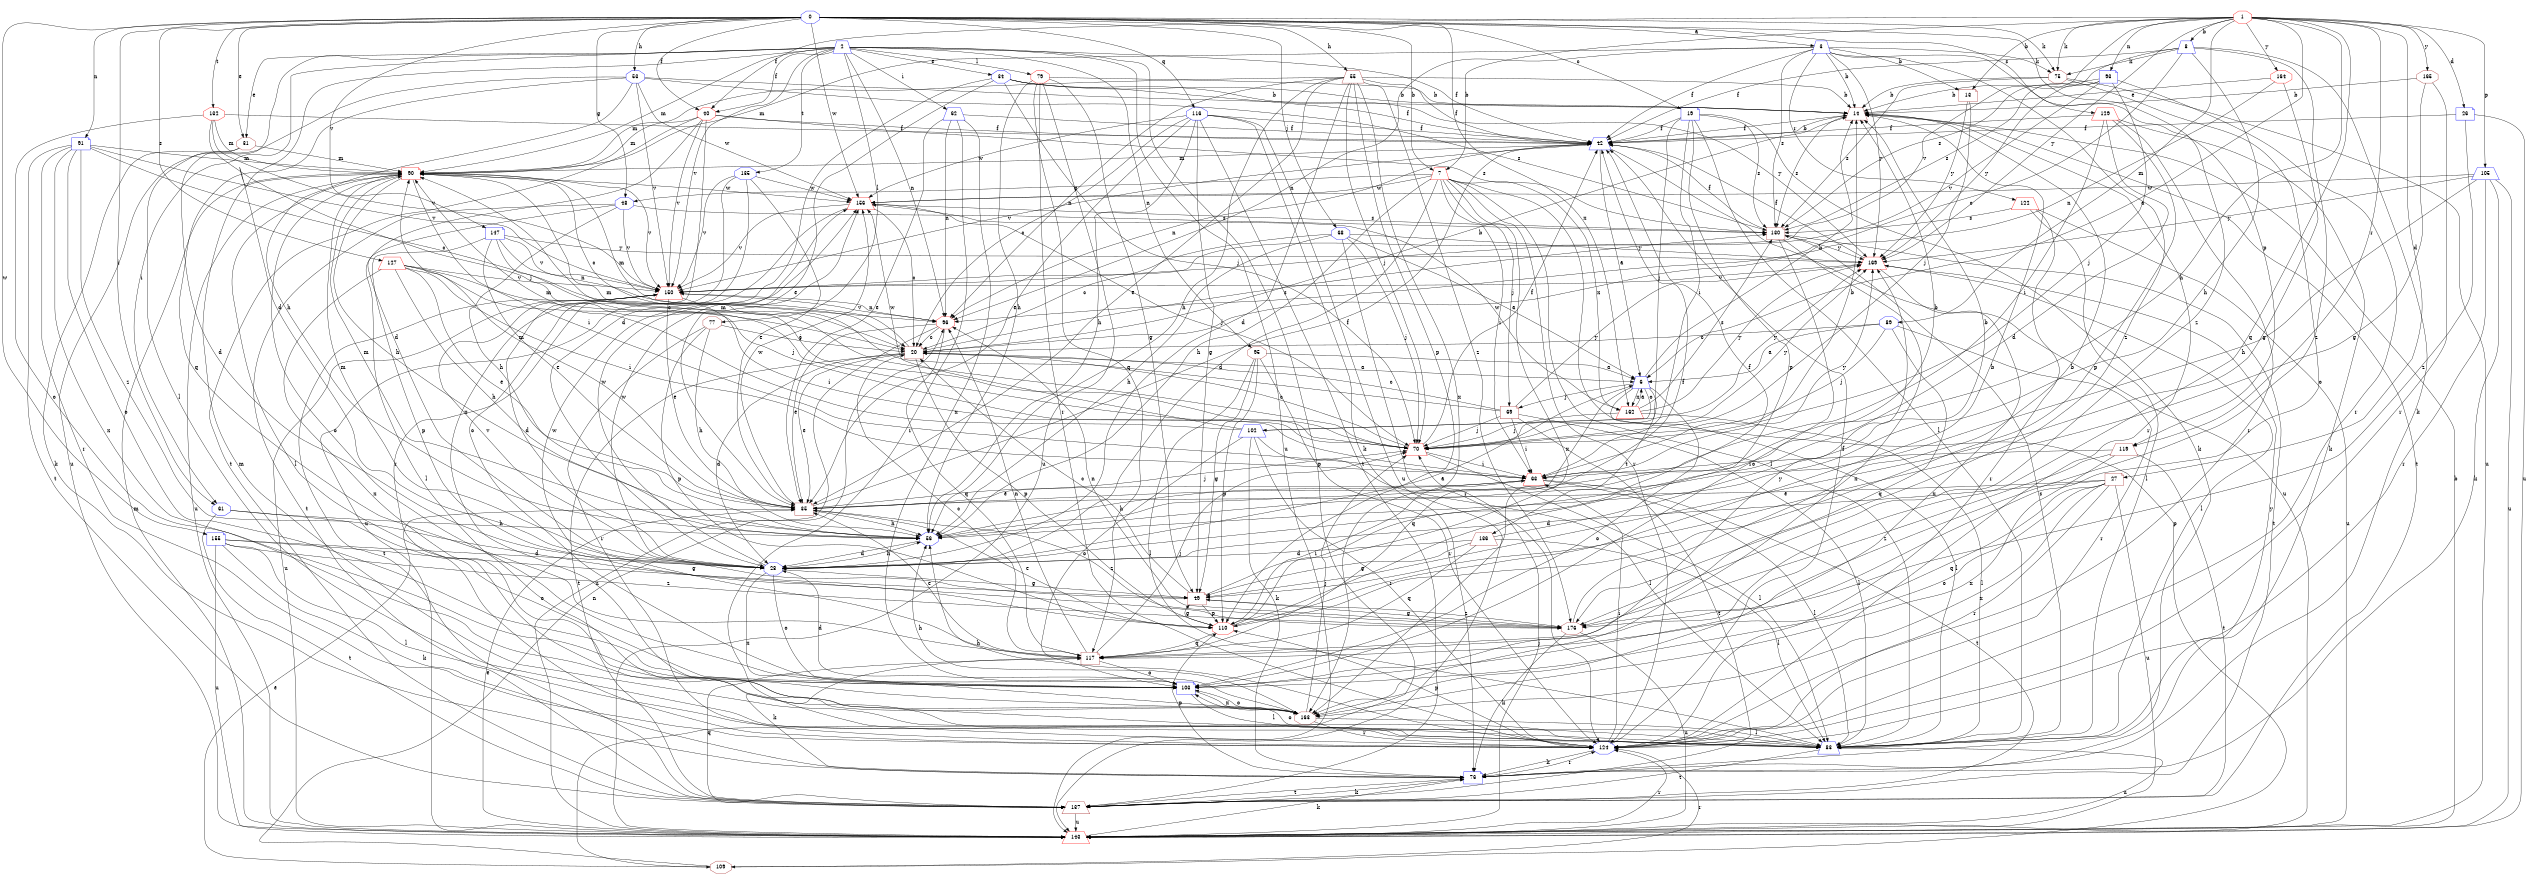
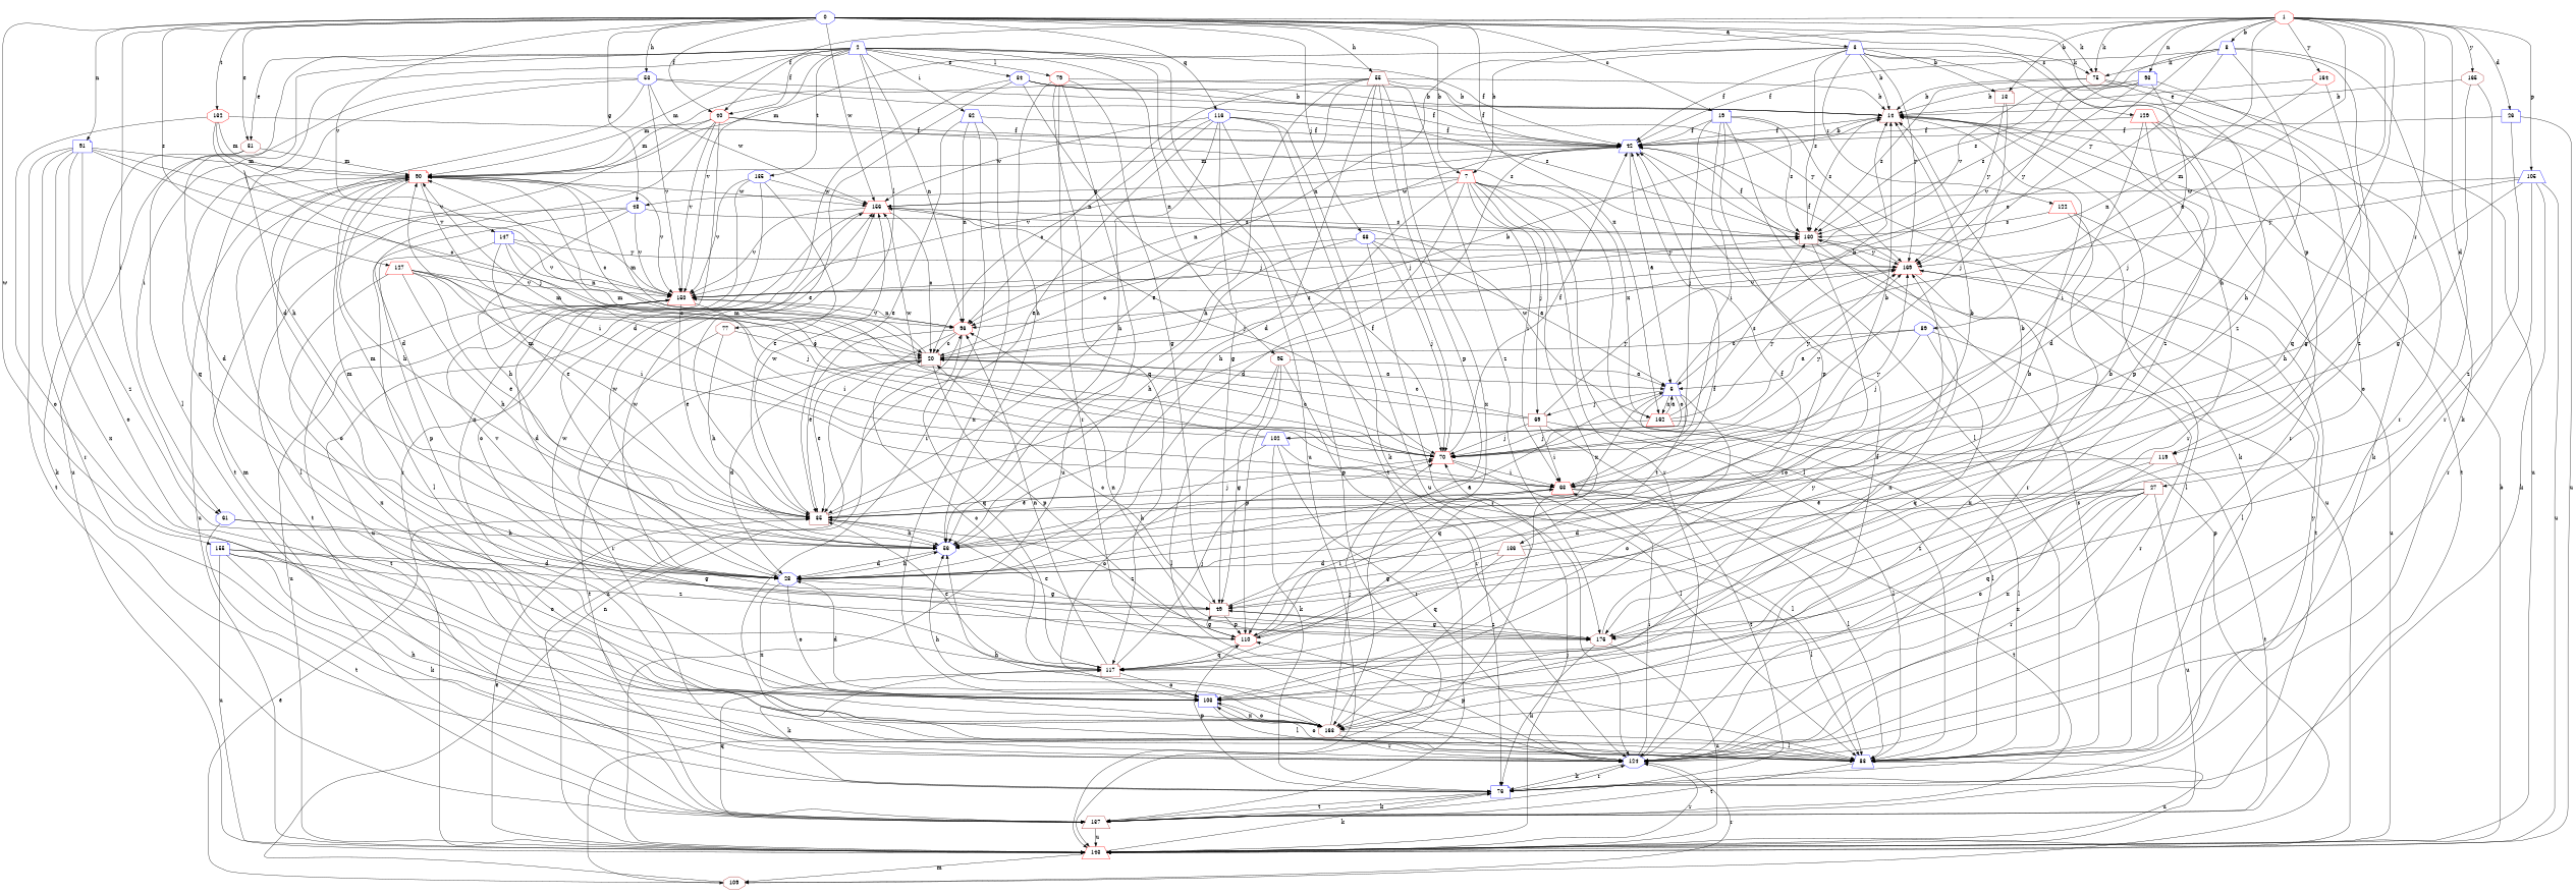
  strict digraph {
    node [color=blue shape=octagon]
    3 [shape=trapezium]
    0
    7 [color=red shape=trapezium]
    19 [shape=note]
    31 [color=brown]
    40 [color=red]
    48
    53
    55 [color=brown shape=trapezium]
    61
    68
    75 [color=brown]
    91 [shape=note]
    116
    127 [color=red shape=trapezium]
    129 [color=red shape=trapezium]
    132 [color=red]
    147 [shape=note]
    155 [shape=note]
    156 [color=red shape=trapezium]
    162 [color=red shape=trapezium]
    176 [color=brown]
    13 [color=brown shape=note]
    119 [color=brown shape=trapezium]
    169 [color=red shape=trapezium]
    42 [shape=trapezium]
    90 [color=red shape=note]
    96 [color=red]
    14 [color=brown shape=trapezium]
    122 [color=red shape=trapezium]
    130 [color=brown shape=note]
    56
    28
    83 [shape=trapezium]
    109 [color=brown]
    69 [color=brown shape=note]
    63 [color=red shape=trapezium]
    124
    163 [color=brown]
    76 [shape=note]
    70 [color=red shape=trapezium]
    110 [color=red]
    150 [color=red shape=trapezium]
    137 [color=brown shape=trapezium]
    117 [color=brown shape=note]
    143 [color=red shape=trapezium]
    35 [color=brown shape=note]
    103 [shape=note]
    6 [shape=trapezium]
    20 [color=brown shape=note]
    49 [color=brown shape=note]
    1 [color=red]
    8 [shape=trapezium]
    26 [shape=note]
    27 [color=brown shape=note]
    89
    93 [shape=note]
    105 [shape=trapezium]
    164 [color=red]
    165 [color=brown]
    102 [shape=trapezium]
    136 [color=brown shape=trapezium]
    2 [shape=trapezium]
    34
    62 [shape=trapezium]
    77 [color=brown]
    79 [color=red]
    95 [color=brown]
    135
    3 -> 75 [label=k]
    3 -> 176 [label=z]
    3 -> 13 [label=b]
    3 -> 119 [label=p]
    3 -> 169 [label=y]
    3 -> 42 [label=f]
    3 -> 90 [label=m]
    3 -> 96 [label=n]
    3 -> 14 [label=b]
    3 -> 122 [label=r]
    3 -> 130 [label=s]
    0 -> 3 [label=a]
    0 -> 7 [label=b]
    0 -> 19 [label=c]
    0 -> 31 [label=e]
    0 -> 40 [label=f]
    0 -> 48 [label=g]
    0 -> 53 [label=h]
    0 -> 55 [label=h]
    0 -> 61 [label=i]
    0 -> 68 [label=j]
    0 -> 75 [label=k]
    0 -> 91 [label=n]
    0 -> 116 [label=q]
    0 -> 127 [label=s]
    0 -> 129 [label=s]
    0 -> 132 [label=t]
    0 -> 147 [label=v]
    0 -> 155 [label=w]
    0 -> 156 [label=w]
    0 -> 162 [label=x]
    0 -> 176 [label=z]
    7 -> 48 [label=g]
    7 -> 156 [label=w]
    7 -> 162 [label=x]
    7 -> 56 [label=h]
    7 -> 28 [label=d]
    7 -> 83 [label=l]
    7 -> 109 [label=p]
    7 -> 69 [label=j]
    7 -> 63 [label=i]
    7 -> 124 [label=r]
    7 -> 163 [label=x]
    19 -> 42 [label=f]
    19 -> 130 [label=s]
    19 -> 83 [label=l]
    19 -> 63 [label=i]
    19 -> 76 [label=k]
    19 -> 70 [label=j]
    19 -> 110 [label=p]
    31 -> 90 [label=m]
    31 -> 28 [label=d]
    31 -> 76 [label=k]
    40 -> 42 [label=f]
    40 -> 90 [label=m]
    40 -> 130 [label=s]
    40 -> 28 [label=d]
    40 -> 163 [label=x]
    40 -> 150 [label=v]
    40 -> 137 [label=t]
    48 -> 130 [label=s]
    48 -> 56 [label=h]
    48 -> 83 [label=l]
    48 -> 150 [label=v]
    48 -> 137 [label=t]
    53 -> 156 [label=w]
    53 -> 14 [label=b]
    53 -> 130 [label=s]
    53 -> 56 [label=h]
    53 -> 150 [label=v]
    53 -> 117 [label=q]
    53 -> 143 [label=u]
    55 -> 176 [label=z]
    55 -> 42 [label=f]
    55 -> 90 [label=m]
    55 -> 96 [label=n]
    55 -> 14 [label=b]
    55 -> 56 [label=h]
    55 -> 28 [label=d]
    55 -> 163 [label=x]
    55 -> 70 [label=j]
    55 -> 110 [label=p]
    55 -> 35 [label=e]
    61 -> 56 [label=h]
    61 -> 137 [label=t]
    61 -> 103 [label=o]
    68 -> 169 [label=y]
    68 -> 56 [label=h]
    68 -> 124 [label=r]
    68 -> 70 [label=j]
    68 -> 6 [label=a]
    68 -> 20 [label=c]
    75 -> 14 [label=b]
    75 -> 130 [label=s]
    75 -> 143 [label=u]
    75 -> 103 [label=o]
    91 -> 176 [label=z]
    91 -> 90 [label=m]
    91 -> 124 [label=r]
    91 -> 163 [label=x]
    91 -> 150 [label=v]
    91 -> 137 [label=t]
    91 -> 103 [label=o]
    91 -> 20 [label=c]
    116 -> 156 [label=w]
    116 -> 42 [label=f]
    116 -> 56 [label=h]
    116 -> 76 [label=k]
    116 -> 137 [label=t]
    116 -> 143 [label=u]
    116 -> 35 [label=e]
    116 -> 20 [label=c]
    116 -> 49 [label=g]
    127 -> 56 [label=h]
    127 -> 63 [label=i]
    127 -> 163 [label=x]
    127 -> 70 [label=j]
    127 -> 150 [label=v]
    127 -> 35 [label=e]
    127 -> 20 [label=c]
    129 -> 42 [label=f]
    129 -> 28 [label=d]
    129 -> 63 [label=i]
    129 -> 124 [label=r]
    129 -> 76 [label=k]
    129 -> 110 [label=p]
    132 -> 42 [label=f]
    132 -> 90 [label=m]
    132 -> 70 [label=j]
    132 -> 150 [label=v]
    132 -> 103 [label=o]
    147 -> 169 [label=y]
    147 -> 96 [label=n]
    147 -> 70 [label=j]
    147 -> 110 [label=p]
    147 -> 150 [label=v]
    147 -> 35 [label=e]
    155 -> 176 [label=z]
    155 -> 28 [label=d]
-   155 -> 83 [label=l]
+   155 -> 83 [label=h]
    155 -> 76 [label=k]
    155 -> 143 [label=u]
    155 -> 49 [label=g]
    156 -> 130 [label=s]
    156 -> 70 [label=j]
    156 -> 150 [label=v]
    156 -> 143 [label=u]
    156 -> 20 [label=c]
    162 -> 156 [label=w]
    162 -> 169 [label=y]
    162 -> 130 [label=s]
    162 -> 83 [label=l]
    162 -> 70 [label=j]
    162 -> 6 [label=a]
    176 -> 96 [label=n]
    176 -> 14 [label=b]
    176 -> 76 [label=k]
    176 -> 143 [label=u]
    176 -> 49 [label=g]
    13 -> 169 [label=y]
    13 -> 70 [label=j]
    119 -> 176 [label=z]
    119 -> 63 [label=i]
    119 -> 163 [label=x]
    119 -> 137 [label=t]
    169 -> 42 [label=f]
    169 -> 83 [label=l]
    169 -> 163 [label=x]
    169 -> 150 [label=v]
    42 -> 90 [label=m]
    42 -> 96 [label=n]
    42 -> 14 [label=b]
    42 -> 150 [label=v]
    42 -> 143 [label=u]
    42 -> 6 [label=a]
    90 -> 156 [label=w]
    90 -> 56 [label=h]
    90 -> 83 [label=l]
    90 -> 63 [label=i]
    90 -> 150 [label=v]
    90 -> 143 [label=u]
    90 -> 103 [label=o]
    90 -> 20 [label=c]
    96 -> 150 [label=v]
    96 -> 117 [label=q]
    96 -> 143 [label=u]
    96 -> 35 [label=e]
    96 -> 20 [label=c]
    14 -> 42 [label=f]
    14 -> 130 [label=s]
    14 -> 124 [label=r]
    14 -> 137 [label=t]
    122 -> 130 [label=s]
    122 -> 83 [label=l]
    122 -> 124 [label=r]
    122 -> 143 [label=u]
    130 -> 169 [label=y]
    130 -> 42 [label=f]
    130 -> 163 [label=x]
    130 -> 137 [label=t]
    130 -> 103 [label=o]
    56 -> 90 [label=m]
    56 -> 28 [label=d]
    28 -> 156 [label=w]
    28 -> 90 [label=m]
    28 -> 56 [label=h]
    28 -> 163 [label=x]
    28 -> 150 [label=v]
    28 -> 103 [label=o]
    28 -> 6 [label=a]
    28 -> 49 [label=g]
    83 -> 169 [label=y]
    83 -> 90 [label=m]
    83 -> 130 [label=s]
    83 -> 137 [label=t]
    83 -> 143 [label=u]
    83 -> 103 [label=o]
    109 -> 96 [label=n]
    109 -> 124 [label=r]
    109 -> 35 [label=e]
    69 -> 169 [label=y]
    69 -> 90 [label=m]
    69 -> 83 [label=l]
    69 -> 63 [label=i]
    69 -> 70 [label=j]
    69 -> 137 [label=t]
    69 -> 20 [label=c]
    63 -> 169 [label=y]
    63 -> 14 [label=b]
    63 -> 56 [label=h]
    63 -> 83 [label=l]
    63 -> 137 [label=t]
    63 -> 35 [label=e]
    124 -> 42 [label=f]
    124 -> 56 [label=h]
    124 -> 63 [label=i]
    124 -> 76 [label=k]
    124 -> 110 [label=p]
    163 -> 56 [label=h]
    163 -> 83 [label=l]
    163 -> 124 [label=r]
    163 -> 70 [label=j]
    163 -> 103 [label=o]
    76 -> 124 [label=r]
    76 -> 110 [label=p]
    76 -> 137 [label=t]
    70 -> 169 [label=y]
    70 -> 42 [label=f]
    70 -> 90 [label=m]
    70 -> 83 [label=l]
    70 -> 63 [label=i]
    70 -> 20 [label=c]
    110 -> 42 [label=f]
    110 -> 14 [label=b]
    110 -> 63 [label=i]
    110 -> 117 [label=q]
    110 -> 35 [label=e]
    110 -> 49 [label=g]
    150 -> 96 [label=n]
    150 -> 28 [label=d]
    150 -> 63 [label=i]
    150 -> 137 [label=t]
    150 -> 143 [label=u]
    150 -> 35 [label=e]
    137 -> 76 [label=k]
    137 -> 117 [label=q]
    137 -> 143 [label=u]
    117 -> 156 [label=w]
    117 -> 96 [label=n]
    117 -> 76 [label=k]
    117 -> 70 [label=j]
    117 -> 35 [label=e]
    117 -> 103 [label=o]
    117 -> 20 [label=c]
-   143 -> 90 [label=m]
+   143 -> 109 [label=m]
    143 -> 14 [label=b]
    143 -> 124 [label=r]
    143 -> 76 [label=k]
    143 -> 70 [label=j]
    143 -> 35 [label=e]
    35 -> 156 [label=w]
    35 -> 176 [label=z]
    35 -> 42 [label=f]
    35 -> 90 [label=m]
    35 -> 14 [label=b]
    35 -> 56 [label=h]
    35 -> 70 [label=j]
    103 -> 169 [label=y]
    103 -> 28 [label=d]
    103 -> 83 [label=l]
    103 -> 163 [label=x]
    6 -> 162 [label=x]
    6 -> 14 [label=b]
    6 -> 83 [label=l]
    6 -> 69 [label=j]
    6 -> 117 [label=q]
    6 -> 103 [label=o]
    6 -> 102 [label=o]
    6 -> 136 [label=t]
    20 -> 90 [label=m]
    20 -> 14 [label=b]
    20 -> 130 [label=s]
    20 -> 28 [label=d]
    20 -> 110 [label=p]
    20 -> 137 [label=t]
    20 -> 35 [label=e]
    20 -> 6 [label=a]
    49 -> 156 [label=w]
    49 -> 176 [label=z]
    49 -> 42 [label=f]
    49 -> 110 [label=p]
    49 -> 20 [label=c]
    1 -> 7 [label=b]
    1 -> 40 [label=f]
    1 -> 75 [label=k]
    1 -> 13 [label=b]
    1 -> 119 [label=r]
    1 -> 169 [label=y]
    1 -> 56 [label=h]
    1 -> 150 [label=v]
    1 -> 117 [label=q]
    1 -> 6 [label=a]
    1 -> 8 [label=b]
    1 -> 26 [label=d]
    1 -> 27 [label=d]
    1 -> 89 [label=m]
    1 -> 93 [label=n]
    1 -> 105 [label=p]
    1 -> 164 [label=y]
    1 -> 165 [label=y]
    8 -> 75 [label=k]
    8 -> 176 [label=z]
    8 -> 42 [label=f]
    8 -> 130 [label=s]
    8 -> 56 [label=h]
    8 -> 76 [label=k]
    8 -> 20 [label=c]
    26 -> 176 [label=z]
    26 -> 42 [label=f]
    26 -> 143 [label=u]
    27 -> 28 [label=d]
    27 -> 124 [label=r]
    27 -> 163 [label=x]
    27 -> 117 [label=q]
    27 -> 143 [label=u]
    27 -> 35 [label=e]
    27 -> 103 [label=o]
    89 -> 124 [label=r]
    89 -> 70 [label=j]
    89 -> 117 [label=q]
    89 -> 6 [label=a]
    89 -> 20 [label=c]
    93 -> 169 [label=y]
    93 -> 14 [label=b]
    93 -> 130 [label=s]
    93 -> 124 [label=r]
    93 -> 70 [label=j]
    93 -> 150 [label=v]
    105 -> 156 [label=w]
    105 -> 169 [label=y]
    105 -> 56 [label=h]
    105 -> 124 [label=r]
    105 -> 76 [label=k]
    105 -> 143 [label=u]
    164 -> 96 [label=n]
    164 -> 14 [label=e]
    164 -> 49 [label=g]
    165 -> 14 [label=b]
    165 -> 124 [label=r]
    165 -> 49 [label=g]
    102 -> 156 [label=w]
    102 -> 169 [label=y]
    102 -> 90 [label=m]
    102 -> 83 [label=l]
    102 -> 124 [label=r]
    102 -> 76 [label=k]
    102 -> 103 [label=o]
    136 -> 14 [label=b]
    136 -> 28 [label=d]
    136 -> 83 [label=l]
    136 -> 117 [label=q]
    136 -> 49 [label=g]
    2 -> 31 [label=e]
    2 -> 40 [label=f]
    2 -> 61 [label=i]
    2 -> 42 [label=f]
    2 -> 90 [label=m]
    2 -> 96 [label=n]
    2 -> 28 [label=d]
    2 -> 83 [label=l]
    2 -> 109 [label=p]
    2 -> 150 [label=v]
    2 -> 143 [label=u]
    2 -> 34 [label=e]
    2 -> 62 [label=i]
    2 -> 77 [label=l]
    2 -> 79 [label=l]
    2 -> 95 [label=n]
    2 -> 135 [label=t]
    34 -> 169 [label=y]
    34 -> 42 [label=f]
    34 -> 14 [label=b]
    34 -> 28 [label=d]
    34 -> 70 [label=j]
    34 -> 35 [label=e]
    62 -> 42 [label=f]
    62 -> 96 [label=n]
    62 -> 124 [label=r]
    62 -> 163 [label=x]
    62 -> 35 [label=e]
    77 -> 56 [label=h]
    77 -> 124 [label=r]
-   77 -> 110 [label=p]
    77 -> 20 [label=c]
    79 -> 14 [label=b]
    79 -> 56 [label=h]
    79 -> 124 [label=r]
    79 -> 117 [label=q]
    79 -> 143 [label=u]
    79 -> 49 [label=g]
    95 -> 83 [label=l]
    95 -> 124 [label=r]
    95 -> 110 [label=p]
    95 -> 6 [label=a]
    95 -> 49 [label=g]
    135 -> 156 [label=w]
    135 -> 124 [label=r]
    135 -> 150 [label=v]
    135 -> 35 [label=e]
    135 -> 103 [label=o]
  }
